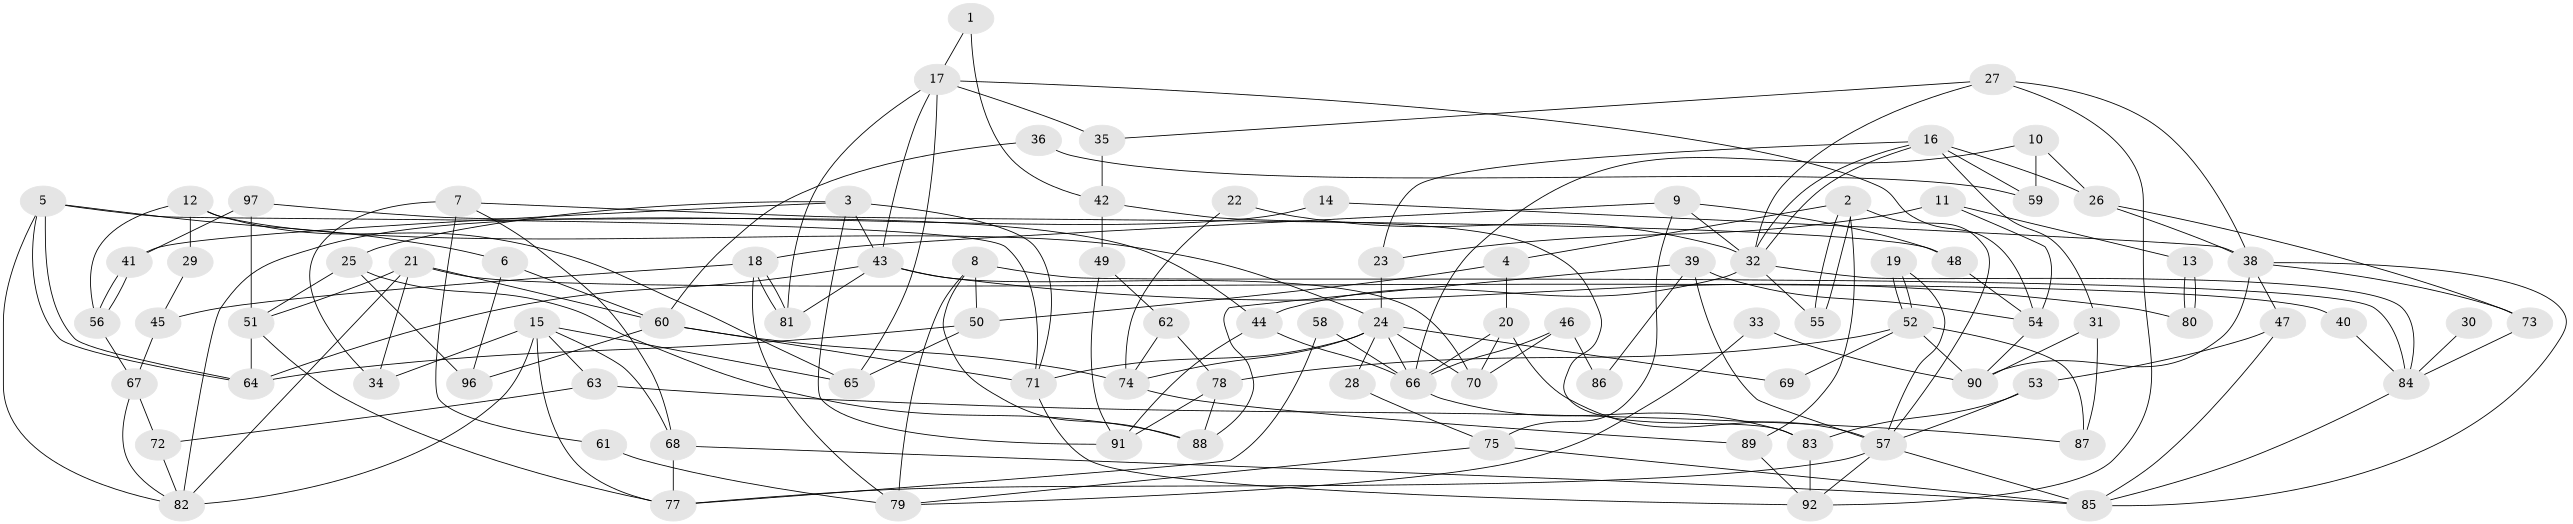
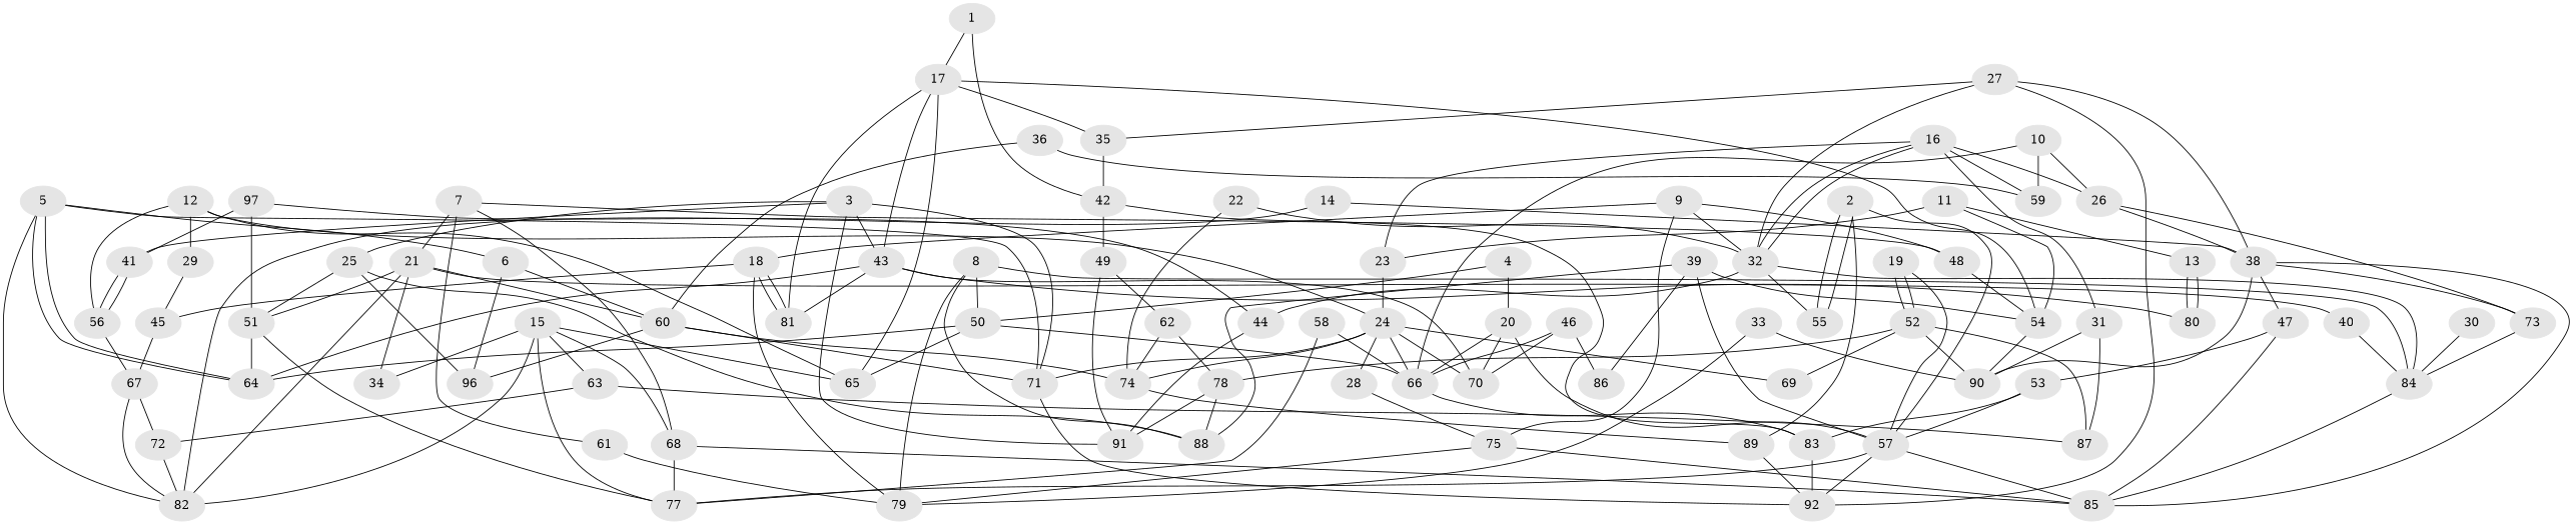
  graph {
    node [color=gray90 style=filled]
    1
    17
    42
    43
    54
    65
    35
    81
    49
    83
    2
    4
    55
    57
    89
    20
    50
    77
    92
    85
    3
    25
    41
    71
    91
    n26 [label=96]
    88
    51
    56
    64
    80
    70
    66
    5
    6
    82
    60
    74
    7
    21
    48
    61
    68
    34
    40
    79
    8
    84
    9
    18
    32
    75
    45
    44
    10
    26
    59
    38
    73
    11
    13
    23
    24
    90
    12
    29
    28
    69
    67
    14
    47
    15
    63
    87
    72
    16
    31
    19
    52
    78
    22
    27
    30
    33
    36
    n86 [label=97]
    53
    39
    86
    62
    46
    58
    1 -- 17
    1 -- 42
    17 -- 43
    17 -- 54
    17 -- 65
    17 -- 35
    17 -- 81
    42 -- 49
    42 -- 83
    43 -- 81
    43 -- 64
    43 -- 80
    43 -- 70
    54 -- 90
    35 -- 42
    49 -- 91
    49 -- 62
    83 -- 92
-   2 -- 4
    2 -- 55
    2 -- 55
    2 -- 57
    2 -- 89
    4 -- 20
    4 -- 50
    57 -- 77
    57 -- 92
    57 -- 85
    89 -- 92
    20 -- 57
    20 -- 70
    20 -- 66
    50 -- 65
    50 -- 64
-   44 -- 66
+   50 -- 66
    3 -- 43
    3 -- 25
    3 -- 41
    3 -- 71
    3 -- 91
    25 -- n26
    25 -- 88
    25 -- 51
    41 -- 56
    41 -- 56
    71 -- 92
    51 -- 77
    51 -- 64
    56 -- 67
    66 -- 83
    5 -- 71
    5 -- 64
    5 -- 64
    5 -- 6
    5 -- 82
    6 -- n26
    6 -- 60
    60 -- 71
    60 -- n26
    60 -- 74
    74 -- 89
-   7 -- 34
+   7 -- 21
    7 -- 48
    7 -- 61
    7 -- 68
    21 -- 51
    21 -- 82
    21 -- 60
    21 -- 34
    21 -- 40
    48 -- 54
    61 -- 79
    68 -- 77
    68 -- 85
    40 -- 84
    8 -- 50
    8 -- 88
    8 -- 79
    8 -- 84
    84 -- 85
    9 -- 48
    9 -- 18
    9 -- 32
    9 -- 75
    18 -- 81
    18 -- 81
    18 -- 79
    18 -- 45
    32 -- 55
    32 -- 84
    32 -- 44
    75 -- 85
    75 -- 79
    45 -- 67
    44 -- 91
    10 -- 66
    10 -- 26
    10 -- 59
    26 -- 38
    26 -- 73
    38 -- 85
    38 -- 73
    38 -- 90
    38 -- 47
    73 -- 84
    11 -- 54
    11 -- 13
    11 -- 23
    13 -- 80
    13 -- 80
    23 -- 24
    24 -- 71
    24 -- 70
    24 -- 66
    24 -- 74
    24 -- 28
    24 -- 69
    12 -- 65
    12 -- 56
    12 -- 24
    12 -- 29
    29 -- 45
    28 -- 75
    67 -- 82
    67 -- 72
    14 -- 82
    14 -- 38
    47 -- 85
    47 -- 53
    15 -- 65
    15 -- 77
    15 -- 82
    15 -- 68
    15 -- 34
    15 -- 63
    63 -- 87
    63 -- 72
    72 -- 82
    16 -- 32
    16 -- 32
    16 -- 26
    16 -- 59
    16 -- 23
    16 -- 31
    31 -- 90
    31 -- 87
    19 -- 57
    19 -- 52
    19 -- 52
    52 -- 90
    52 -- 69
    52 -- 87
    52 -- 78
    78 -- 91
    78 -- 88
    22 -- 74
    22 -- 32
    27 -- 35
    27 -- 92
    27 -- 32
    27 -- 38
    30 -- 84
    33 -- 79
    33 -- 90
    36 -- 60
    36 -- 59
    n86 -- 41
    n86 -- 51
    n86 -- 44
    53 -- 83
    53 -- 57
    39 -- 54
    39 -- 57
    39 -- 88
    39 -- 86
    62 -- 74
    62 -- 78
    46 -- 70
    46 -- 66
    46 -- 86
    58 -- 77
    58 -- 66
  }
